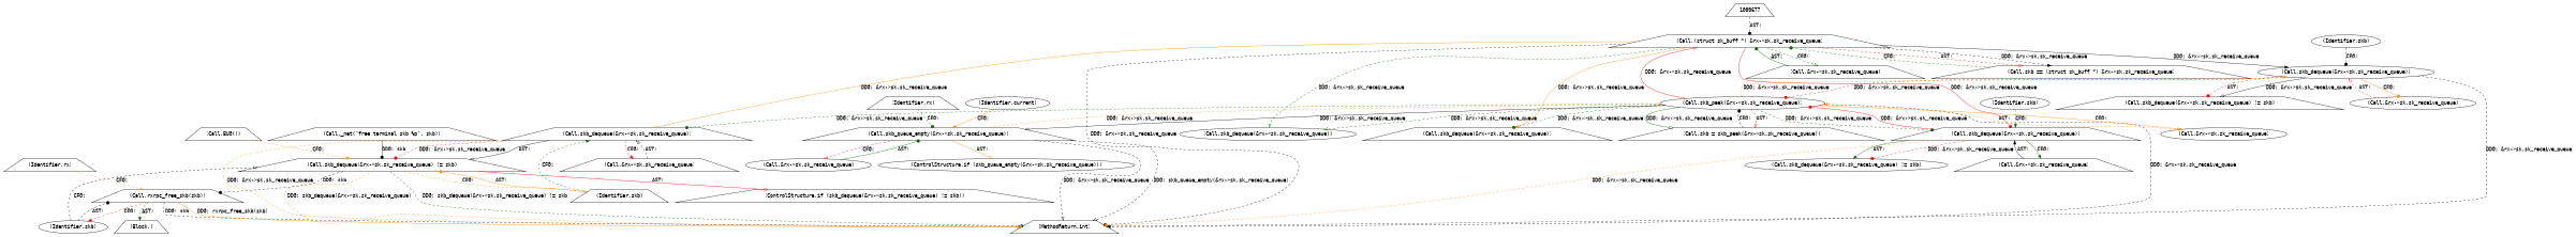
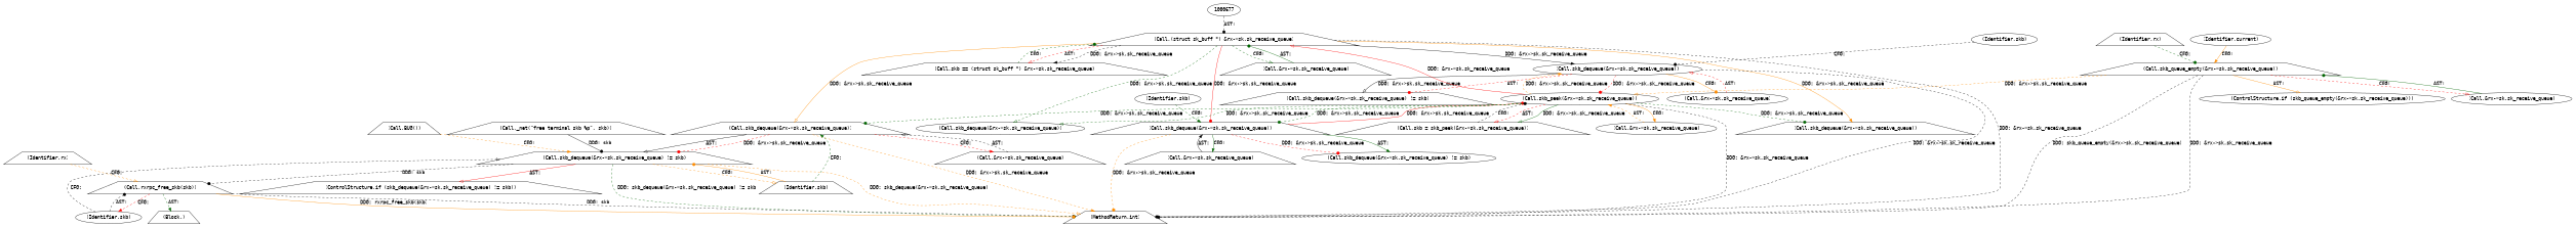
  digraph {
    fontname="DejaVu Sans Mono"
    node [fontname="DejaVu Sans Mono" shape=trapezium]
    edge [arrowhead=dot color=black fontname="DejaVu Sans Mono" style=dashed]
    n1 [label="(Call,skb_dequeue(&rx->sk.sk_receive_queue))"]
    n2 [label="(Call,skb_dequeue(&rx->sk.sk_receive_queue) != skb)"]
    n3 [label="(Call,&rx->sk.sk_receive_queue)"]
    n4 [label="(MethodReturn,int)"]
    n5 [label="(Call,rxrpc_free_skb(skb))"]
    n6 [label="(Identifier,skb)"]
    n7 [label="(ControlStructure,if (skb_dequeue(&rx->sk.sk_receive_queue) != skb))"]
    n8 [label="(Call,(struct sk_buff *) &rx->sk.sk_receive_queue)"]
    n9 [label="(Call,skb_dequeue(&rx->sk.sk_receive_queue))" shape=ellipse]
    n10 [label="(Call,skb_dequeue(&rx->sk.sk_receive_queue))"]
    n11 [label="(Call,skb_dequeue(&rx->sk.sk_receive_queue))" shape=ellipse]
    n12 [label="(Call,skb_dequeue(&rx->sk.sk_receive_queue))"]
    n13 [label="(Call,&rx->sk.sk_receive_queue)"]
    n14 [label="(Call,skb == (struct sk_buff *) &rx->sk.sk_receive_queue)"]
    n15 [label="(Call,skb_peek(&rx->sk.sk_receive_queue))" shape=ellipse]
    n16 [label="(Call,skb_dequeue(&rx->sk.sk_receive_queue) != skb)"]
    n17 [label="(Call,&rx->sk.sk_receive_queue)" shape=ellipse]
    n18 [label="(Call,skb_dequeue(&rx->sk.sk_receive_queue) != skb)" shape=ellipse]
    n19 [label="(Call,&rx->sk.sk_receive_queue)"]
    n20 [label="(Call,skb_queue_empty(&rx->sk.sk_receive_queue))"]
    n21 [label="(Call,&rx->sk.sk_receive_queue)" shape=ellipse]
    n22 [label="(Call,skb = skb_peek(&rx->sk.sk_receive_queue))"]
    n23 [label="(Call,&rx->sk.sk_receive_queue)" shape=ellipse]
    n24 [label="(ControlStructure,if (skb_queue_empty(&rx->sk.sk_receive_queue)))" shape=ellipse]
    n25 [label="(Identifier,skb)" shape=ellipse]
    n26 [label="(Block,)"]
    n27 [label="(Identifier,rx)"]
    n28 [label="(Identifier,current)" shape=ellipse]
    n29 [label="(Identifier,skb)" shape=ellipse]
    n30 [label="(Call,BUG())"]
    n31 [label="(Call,_net(\"free terminal skb %p\", skb))"]
    n32 [label="(Identifier,skb)" shape=ellipse]
    n33 [label="(Identifier,rx)"]
-   1000677
+   1000677 [shape=ellipse]
    n1 -> n2 [arrowhead=onormal label="AST: " style=solid]
    n1 -> n2 [color=red label="DDG: &rx->sk.sk_receive_queue"]
    n1 -> n3 [arrowhead=normal color=red label="CFG: "]
    n1 -> n4 [arrowhead=normal color=darkorange label="DDG: &rx->sk.sk_receive_queue"]
    n2 -> n4 [arrowhead=onormal color=darkorange label="DDG: skb_dequeue(&rx->sk.sk_receive_queue)"]
    n2 -> n4 [color=darkgreen label="DDG: skb_dequeue(&rx->sk.sk_receive_queue) != skb"]
    n2 -> n5 [label="DDG: skb"]
    n2 -> n6 [arrowhead=onormal color=darkorange label="CFG: "]
    n2 -> n7 [arrowhead=onormal color=red label="AST: " style=solid]
    n3 -> n1 [arrowhead=onormal label="AST: "]
    n5 -> n4 [arrowhead=normal label="DDG: skb"]
    n5 -> n4 [color=darkorange label="DDG: rxrpc_free_skb(skb)" style=solid]
    n5 -> n25 [arrowhead=normal color=red label="CFG: "]
    n5 -> n26 [arrowhead=normal color=darkgreen label="AST: "]
    n6 -> n1 [arrowhead=normal color=darkgreen label="CFG: "]
    n6 -> n2 [color=darkorange label="AST: " style=solid]
    n8 -> n1 [arrowhead=onormal color=darkorange label="DDG: &rx->sk.sk_receive_queue" style=solid]
    n8 -> n4 [label="DDG: &rx->sk.sk_receive_queue"]
    n8 -> n9 [arrowhead=normal label="DDG: &rx->sk.sk_receive_queue" style=solid]
    n8 -> n10 [color=red label="DDG: &rx->sk.sk_receive_queue" style=solid]
    n8 -> n11 [arrowhead=onormal color=darkgreen label="DDG: &rx->sk.sk_receive_queue"]
    n8 -> n12 [arrowhead=normal color=darkorange label="DDG: &rx->sk.sk_receive_queue" style=solid]
    n8 -> n13 [arrowhead=onormal color=darkgreen label="CFG: "]
    n8 -> n14 [arrowhead=onormal color=red label="AST: "]
    n8 -> n14 [arrowhead=normal label="DDG: &rx->sk.sk_receive_queue"]
    n9 -> n4 [arrowhead=onormal label="DDG: &rx->sk.sk_receive_queue"]
    n9 -> n15 [color=red label="DDG: &rx->sk.sk_receive_queue"]
    n9 -> n16 [color=red label="AST: "]
    n9 -> n16 [arrowhead=onormal label="DDG: &rx->sk.sk_receive_queue" style=solid]
    n9 -> n17 [color=darkorange label="CFG: " style=solid]
    n10 -> n4 [color=darkorange label="DDG: &rx->sk.sk_receive_queue"]
    n10 -> n15 [color=red label="DDG: &rx->sk.sk_receive_queue" style=solid]
    n10 -> n18 [arrowhead=normal color=darkgreen label="AST: " style=solid]
    n10 -> n18 [color=red label="DDG: &rx->sk.sk_receive_queue"]
    n10 -> n19 [arrowhead=normal color=darkgreen label="CFG: " style=solid]
    n13 -> n8 [color=darkgreen label="AST: " style=solid]
    n14 -> n8 [color=darkgreen label="CFG: "]
    n15 -> n1 [color=darkgreen label="DDG: &rx->sk.sk_receive_queue"]
    n15 -> n4 [arrowhead=normal label="DDG: &rx->sk.sk_receive_queue"]
    n15 -> n8 [arrowhead=onormal color=red label="DDG: &rx->sk.sk_receive_queue" style=solid]
    n15 -> n9 [arrowhead=normal color=darkorange label="DDG: &rx->sk.sk_receive_queue"]
    n15 -> n10 [color=darkgreen label="DDG: &rx->sk.sk_receive_queue"]
    n15 -> n11 [arrowhead=onormal color=darkgreen label="DDG: &rx->sk.sk_receive_queue"]
    n15 -> n12 [color=darkgreen label="DDG: &rx->sk.sk_receive_queue"]
-   n15 -> n20 [arrowhead=onormal label="DDG: &rx->sk.sk_receive_queue" style=solid]
    n15 -> n21 [arrowhead=normal color=darkorange label="CFG: " style=solid]
    n15 -> n22 [arrowhead=onormal color=red label="AST: "]
    n15 -> n22 [arrowhead=onormal color=darkgreen label="DDG: &rx->sk.sk_receive_queue" style=solid]
    n17 -> n9 [arrowhead=onormal color=red label="AST: "]
    n19 -> n10 [arrowhead=normal label="AST: " style=solid]
    n20 -> n4 [arrowhead=onormal label="DDG: skb_queue_empty(&rx->sk.sk_receive_queue)"]
    n20 -> n4 [arrowhead=onormal label="DDG: &rx->sk.sk_receive_queue"]
    n20 -> n15 [arrowhead=onormal color=darkorange label="DDG: &rx->sk.sk_receive_queue"]
    n20 -> n23 [arrowhead=onormal color=red label="CFG: "]
    n20 -> n24 [arrowhead=onormal color=darkorange label="AST: " style=solid]
    n21 -> n15 [arrowhead=normal color=darkorange label="AST: "]
    n22 -> n15 [label="CFG: "]
    n23 -> n20 [color=darkgreen label="AST: " style=solid]
    n25 -> n2 [arrowhead=onormal label="CFG: "]
    n25 -> n5 [label="AST: "]
    n27 -> n20 [color=darkgreen label="CFG: "]
    n28 -> n20 [arrowhead=normal color=darkorange label="CFG: " style=solid]
    n29 -> n9 [label="CFG: "]
    n30 -> n2 [arrowhead=normal color=darkorange label="CFG: "]
    n31 -> n2 [label="DDG: skb" style=solid]
    n32 -> n10 [arrowhead=normal color=darkgreen label="CFG: "]
    n33 -> n5 [arrowhead=onormal color=darkorange label="CFG: "]
    1000677 -> n8 [label="AST: "]
  }
